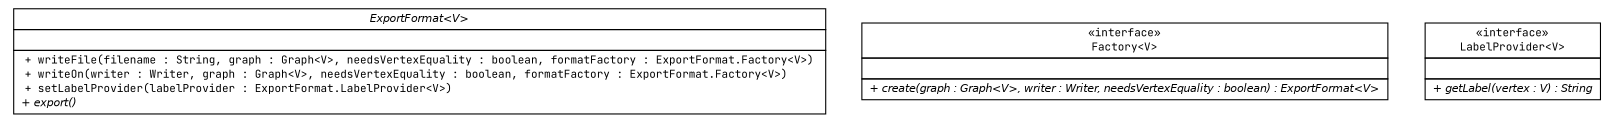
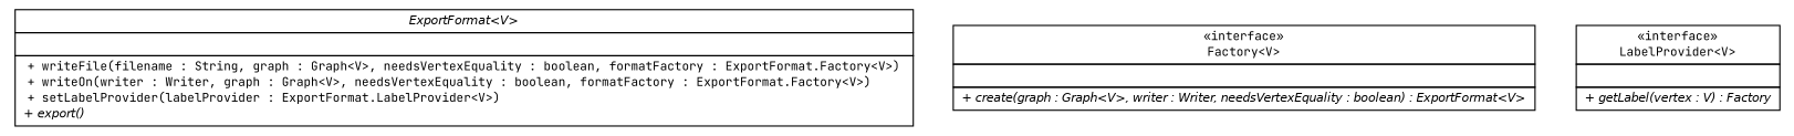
  digraph {
    nodesep=0.25
    ranksep=0.5
    fontname="JetBrains Mono"
    node [fontcolor=black fontname="JetBrains Mono" fontsize=10.0 shape=plaintext]
    n1 [label=<<table title="org.jgraphl.export.ExportFormat" border="0" cellborder="1" cellspacing="0" cellpadding="2" port="p" href="./ExportFormat.html"> 		<tr><td><table border="0" cellspacing="0" cellpadding="1"> <tr><td align="center" balign="center"><font face="Helvetica-Oblique"> ExportFormat&lt;V&gt; </font></td></tr> 		</table></td></tr> 		<tr><td><table border="0" cellspacing="0" cellpadding="1"> <tr><td align="left" balign="left">  </td></tr> 		</table></td></tr> 		<tr><td><table border="0" cellspacing="0" cellpadding="1"> <tr><td align="left" balign="left"> + writeFile(filename : String, graph : Graph&lt;V&gt;, needsVertexEquality : boolean, formatFactory : ExportFormat.Factory&lt;V&gt;) </td></tr> <tr><td align="left" balign="left"> + writeOn(writer : Writer, graph : Graph&lt;V&gt;, needsVertexEquality : boolean, formatFactory : ExportFormat.Factory&lt;V&gt;) </td></tr> <tr><td align="left" balign="left"> + setLabelProvider(labelProvider : ExportFormat.LabelProvider&lt;V&gt;) </td></tr> <tr><td align="left" balign="left"><font face="Helvetica-Oblique" point-size="10.0"> + export() </font></td></tr> 		</table></td></tr> 		</table>>]
    n2 [label=<<table title="org.jgraphl.export.ExportFormat.Factory" border="0" cellborder="1" cellspacing="0" cellpadding="2" port="p" href="./ExportFormat.Factory.html"> 		<tr><td><table border="0" cellspacing="0" cellpadding="1"> <tr><td align="center" balign="center"> &#171;interface&#187; </td></tr> <tr><td align="center" balign="center"> Factory&lt;V&gt; </td></tr> 		</table></td></tr> 		<tr><td><table border="0" cellspacing="0" cellpadding="1"> <tr><td align="left" balign="left">  </td></tr> 		</table></td></tr> 		<tr><td><table border="0" cellspacing="0" cellpadding="1"> <tr><td align="left" balign="left"><font face="Helvetica-Oblique" point-size="10.0"> + create(graph : Graph&lt;V&gt;, writer : Writer, needsVertexEquality : boolean) : ExportFormat&lt;V&gt; </font></td></tr> 		</table></td></tr> 		</table>>]
-   n3 [label=<<table title="org.jgraphl.export.ExportFormat.LabelProvider" border="0" cellborder="1" cellspacing="0" cellpadding="2" port="p" href="./ExportFormat.LabelProvider.html"> 		<tr><td><table border="0" cellspacing="0" cellpadding="1"> <tr><td align="center" balign="center"> &#171;interface&#187; </td></tr> <tr><td align="center" balign="center"> LabelProvider&lt;V&gt; </td></tr> 		</table></td></tr> 		<tr><td><table border="0" cellspacing="0" cellpadding="1"> <tr><td align="left" balign="left">  </td></tr> 		</table></td></tr> 		<tr><td><table border="0" cellspacing="0" cellpadding="1"> <tr><td align="left" balign="left"><font face="Helvetica-Oblique" point-size="10.0"> + getLabel(vertex : V) : String </font></td></tr> 		</table></td></tr> 		</table>>]
+   n3 [label=<<table title="org.jgraphl.export.ExportFormat.LabelProvider" border="0" cellborder="1" cellspacing="0" cellpadding="2" port="p" href="./ExportFormat.LabelProvider.html"> 		<tr><td><table border="0" cellspacing="0" cellpadding="1"> <tr><td align="center" balign="center"> &#171;interface&#187; </td></tr> <tr><td align="center" balign="center"> LabelProvider&lt;V&gt; </td></tr> 		</table></td></tr> 		<tr><td><table border="0" cellspacing="0" cellpadding="1"> <tr><td align="left" balign="left">  </td></tr> 		</table></td></tr> 		<tr><td><table border="0" cellspacing="0" cellpadding="1"> <tr><td align="left" balign="left"><font face="Helvetica-Oblique" point-size="10.0"> + getLabel(vertex : V) : Factory </font></td></tr> 		</table></td></tr> 		</table>>]
  }
